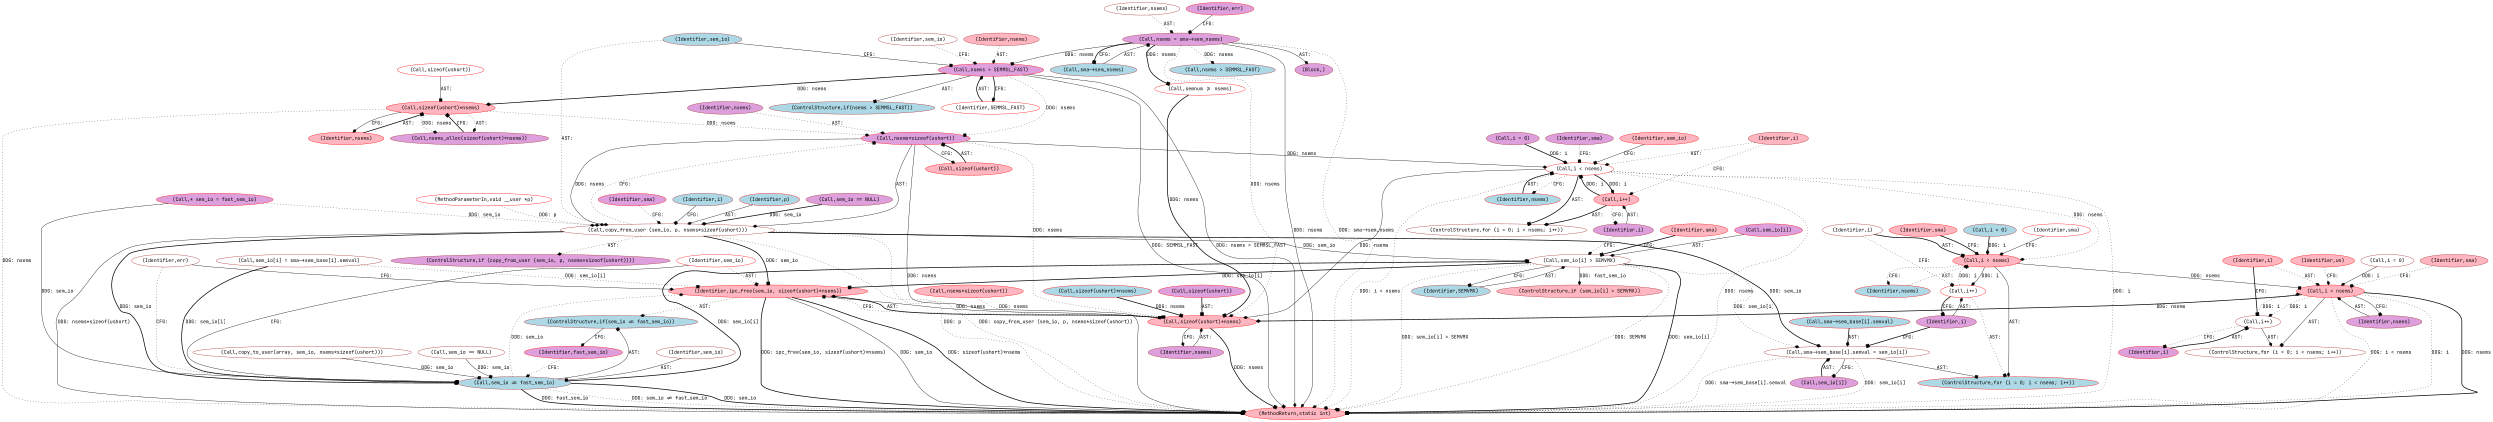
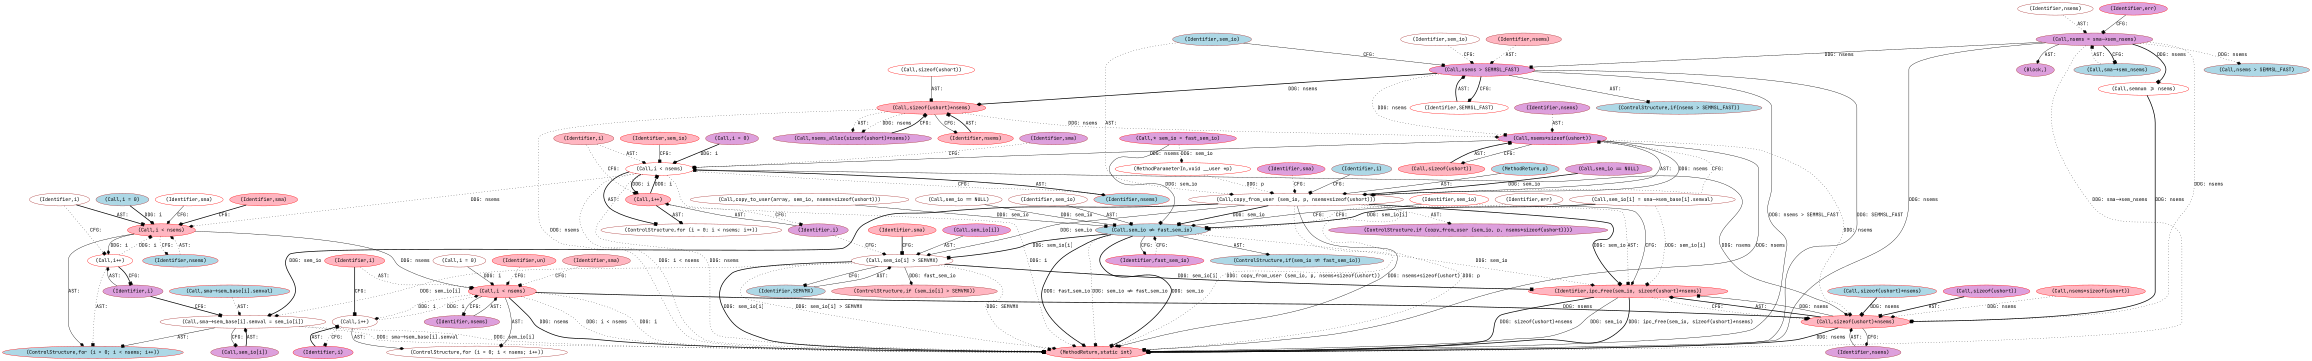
  digraph {
    fontname="JetBrains Mono"
    node [color=brown fillcolor=white fontname="JetBrains Mono" style=filled]
    edge [arrowhead=diamond fontname="JetBrains Mono" style=dotted]
    n1 [color=red fillcolor=plum label="(Call,nsems*sizeof(ushort))"]
    n2 [label="(Call,copy_from_user (sem_io, p, nsems*sizeof(ushort)))"]
    n3 [color=red label="(Call,i < nsems)"]
    n4 [color=red fillcolor=lightpink label="(Call,sizeof(ushort)*nsems)"]
    n5 [color=red fillcolor=lightpink label="(MethodReturn,static int)"]
    n6 [color=red fillcolor=lightpink label="(Call,sizeof(ushort))"]
    n7 [label="(Call,sem_io[i] > SEMVMX)"]
    n8 [label="(Call,sma->sem_base[i].semval = sem_io[i])"]
    n9 [fillcolor=lightblue label="(Call,sem_io != fast_sem_io)"]
    n10 [color=red fillcolor=lightpink label="(Identifier,ipc_free(sem_io, sizeof(ushort)*nsems))"]
    n11 [fillcolor=plum label="(ControlStructure,if (copy_from_user (sem_io, p, nsems*sizeof(ushort))))"]
    n12 [color=red fillcolor=lightpink label="(Call,i++)"]
    n13 [color=red fillcolor=lightpink label="(Call,i < nsems)"]
    n14 [color=red fillcolor=lightblue label="(Identifier,nsems)"]
    n15 [label="(ControlStructure,for (i = 0; i < nsems; i++))"]
    n16 [fillcolor=plum label="(Identifier,nsems)"]
    n17 [color=red fillcolor=plum label="(Call,nsems > SEMMSL_FAST)"]
    n18 [color=red fillcolor=lightpink label="(Call,sizeof(ushort)*nsems)"]
    n19 [fillcolor=lightblue label="(ControlStructure,if(nsems > SEMMSL_FAST))"]
    n20 [color=red label="(Identifier,SEMMSL_FAST)"]
    n21 [fillcolor=plum label="(Call,nsems_alloc(sizeof(ushort)*nsems))"]
    n22 [color=red fillcolor=lightpink label="(Identifier,nsems)"]
    n23 [fillcolor=plum label="(Call,nsems = sma->sem_nsems)"]
    n24 [color=red label="(Call,semnum >= nsems)"]
    n25 [fillcolor=lightblue label="(Call,nsems > SEMMSL_FAST)"]
    n26 [fillcolor=lightblue label="(Call,sma->sem_nsems)"]
    n27 [fillcolor=plum label="(Block,)"]
    n28 [fillcolor=lightblue label="(Identifier,SEMVMX)"]
    n29 [fillcolor=lightpink label="(ControlStructure,if (sem_io[i] > SEMVMX))"]
    n30 [fillcolor=plum label="(Call,sem_io[i])"]
    n31 [color=red fillcolor=lightblue label="(ControlStructure,for (i = 0; i < nsems; i++))"]
    n32 [fillcolor=lightblue label="(ControlStructure,if(sem_io != fast_sem_io))"]
    n33 [color=red fillcolor=plum label="(Identifier,fast_sem_io)"]
    n34 [fillcolor=plum label="(Identifier,i)"]
    n35 [color=red label="(Call,i++)"]
    n36 [color=red fillcolor=lightpink label="(Call,i < nsems)"]
    n37 [color=red fillcolor=lightblue label="(Identifier,nsems)"]
    n38 [fillcolor=plum label="(Identifier,i)"]
    n39 [label="(Call,i++)"]
    n40 [label="(ControlStructure,for (i = 0; i < nsems; i++))"]
    n41 [fillcolor=plum label="(Identifier,nsems)"]
    n42 [color=red fillcolor=plum label="(Identifier,i)"]
    n43 [color=red fillcolor=lightpink label="(Identifier,un)"]
    n44 [label="(Identifier,nsems)"]
    n45 [color=red fillcolor=plum label="(Identifier,sma)"]
    n46 [fillcolor=lightpink label="(Identifier,nsems)"]
    n47 [fillcolor=lightblue label="(Identifier,i)"]
    n48 [fillcolor=lightblue label="(Identifier,sem_io)"]
    n49 [label="(Call,sem_io == NULL)"]
    n50 [label="(Identifier,err)"]
    n51 [label="(Identifier,sem_io)"]
    n52 [color=red fillcolor=lightblue label="(Call,sizeof(ushort)*nsems)"]
-   n53 [color=red fillcolor=lightblue label="(Identifier,p)"]
+   n53 [color=red fillcolor=lightblue label="(MethodReturn,p)"]
    n54 [color=red fillcolor=plum label="(Call,* sem_io = fast_sem_io)"]
    n55 [color=red label="(Identifier,sem_io)"]
    n56 [color=red fillcolor=plum label="(Identifier,err)"]
    n57 [color=red fillcolor=plum label="(Call,sizeof(ushort))"]
    n58 [color=red fillcolor=lightpink label="(Call,nsems*sizeof(ushort))"]
    n59 [fillcolor=lightpink label="(Identifier,sma)"]
    n60 [label="(Identifier,sem_io)"]
    n61 [color=red fillcolor=lightpink label="(Identifier,sma)"]
    n62 [color=red fillcolor=lightpink label="(Identifier,i)"]
    n63 [label="(Identifier,i)"]
    n64 [fillcolor=plum label="(Call,sem_io == NULL)"]
    n65 [label="(Call,sem_io[i] = sma->sem_base[i].semval)"]
    n66 [fillcolor=plum label="(Call,i = 0)"]
    n67 [color=red label="(MethodParameterIn,void __user *p)"]
    n68 [color=red fillcolor=lightpink label="(Identifier,sma)"]
    n69 [fillcolor=lightblue label="(Call,i = 0)"]
    n70 [fillcolor=lightpink label="(Identifier,i)"]
    n71 [fillcolor=plum label="(Identifier,sma)"]
    n72 [color=red label="(Call,sizeof(ushort))"]
    n73 [color=red fillcolor=lightpink label="(Identifier,sem_io)"]
    n74 [label="(Call,i = 0)"]
    n75 [color=red label="(Identifier,sma)"]
    n76 [fillcolor=plum label="(Identifier,nsems)"]
    n77 [color=red fillcolor=plum label="(Call,sem_io[i])"]
    n78 [color=red fillcolor=lightblue label="(Call,sma->sem_base[i].semval)"]
    n79 [label="(Call,copy_to_user(array, sem_io, nsems*sizeof(ushort)))"]
    n1 -> n2 [label="AST: " style=solid]
    n1 -> n2 [label="DDG: nsems" style=solid]
    n1 -> n3 [label="DDG: nsems" style=solid]
    n1 -> n4 [arrowhead=box label="DDG: nsems"]
    n1 -> n5 [arrowhead=box label="DDG: nsems" style=solid]
    n1 -> n6 [label="CFG: " style=solid]
    n2 -> n1 [arrowhead=box label="CFG: "]
    n2 -> n5 [label="DDG: copy_from_user (sem_io, p, nsems*sizeof(ushort))"]
    n2 -> n5 [label="DDG: nsems*sizeof(ushort)" style=solid]
    n2 -> n5 [arrowhead=box label="DDG: p"]
    n2 -> n7 [label="DDG: sem_io" style=solid]
    n2 -> n8 [label="DDG: sem_io" style=bold]
    n2 -> n9 [arrowhead=box label="DDG: sem_io" style=bold]
    n2 -> n10 [arrowhead=box label="DDG: sem_io" style=bold]
    n2 -> n11 [label="AST: "]
    n3 -> n4 [label="DDG: nsems" style=solid]
    n3 -> n5 [arrowhead=box label="DDG: i < nsems"]
    n3 -> n5 [label="DDG: nsems"]
    n3 -> n5 [label="DDG: i"]
    n3 -> n12 [label="DDG: i" style=bold]
    n3 -> n13 [label="DDG: nsems"]
    n3 -> n14 [label="CFG: "]
    n3 -> n15 [arrowhead=box label="AST: " style=bold]
    n4 -> n5 [arrowhead=box label="DDG: nsems" style=bold]
    n4 -> n10 [label="AST: " style=bold]
    n4 -> n10 [arrowhead=box label="DDG: nsems" style=solid]
    n4 -> n16 [label="CFG: " style=solid]
    n6 -> n1 [arrowhead=box label="AST: " style=bold]
    n7 -> n5 [label="DDG: sem_io[i]" style=bold]
    n7 -> n5 [label="DDG: sem_io[i] > SEMVMX"]
    n7 -> n5 [arrowhead=box label="DDG: SEMVMX"]
    n7 -> n8 [label="DDG: sem_io[i]"]
    n7 -> n10 [arrowhead=box label="DDG: sem_io[i]" style=bold]
    n7 -> n28 [arrowhead=box label="CFG: " style=solid]
    n7 -> n29 [label="DDG: fast_sem_io" style=solid]
    n8 -> n5 [arrowhead=box label="DDG: sma->sem_base[i].semval"]
    n8 -> n5 [arrowhead=box label="DDG: sem_io[i]"]
    n8 -> n30 [arrowhead=box label="CFG: " style=solid]
    n8 -> n31 [arrowhead=box label="AST: " style=solid]
    n9 -> n5 [arrowhead=box label="DDG: sem_io != fast_sem_io"]
    n9 -> n5 [arrowhead=box label="DDG: sem_io" style=bold]
    n9 -> n5 [label="DDG: fast_sem_io" style=bold]
    n9 -> n7 [arrowhead=box label="DDG: sem_io[i]" style=bold]
    n9 -> n10 [label="DDG: sem_io"]
-   n9 -> n32 [arrowhead=box label="AST: " style=solid]
-   n32 -> n33 [label="CFG: " style=solid]
+   n9 -> n32 [label="AST: " style=solid]
+   n9 -> n33 [label="CFG: " style=solid]
    n10 -> n4 [arrowhead=box label="CFG: "]
    n10 -> n5 [arrowhead=box label="DDG: sem_io" style=solid]
    n10 -> n5 [label="DDG: ipc_free(sem_io, sizeof(ushort)*nsems)" style=bold]
    n10 -> n5 [arrowhead=box label="DDG: sizeof(ushort)*nsems" style=bold]
-   n10 -> n32 [label="AST: "]
    n12 -> n3 [arrowhead=box label="DDG: i" style=bold]
    n12 -> n15 [label="AST: " style=bold]
    n12 -> n34 [arrowhead=box label="CFG: "]
    n13 -> n31 [label="AST: " style=solid]
    n13 -> n35 [label="DDG: i" style=solid]
    n13 -> n36 [arrowhead=box label="DDG: nsems" style=solid]
    n13 -> n37 [label="CFG: "]
    n14 -> n3 [arrowhead=box label="AST: " style=bold]
    n16 -> n4 [label="AST: " style=solid]
    n17 -> n1 [arrowhead=box label="DDG: nsems"]
    n17 -> n5 [arrowhead=box label="DDG: SEMMSL_FAST" style=solid]
    n17 -> n5 [label="DDG: nsems > SEMMSL_FAST" style=solid]
    n17 -> n18 [label="DDG: nsems" style=bold]
    n17 -> n19 [arrowhead=box label="AST: " style=solid]
    n17 -> n20 [label="CFG: " style=bold]
    n18 -> n1 [label="DDG: nsems"]
    n18 -> n5 [label="DDG: nsems"]
    n18 -> n21 [label="AST: "]
    n18 -> n21 [label="DDG: nsems"]
    n18 -> n22 [label="CFG: " style=solid]
    n20 -> n17 [label="AST: " style=bold]
    n21 -> n18 [arrowhead=box label="CFG: " style=bold]
    n22 -> n18 [arrowhead=box label="AST: " style=bold]
    n23 -> n4 [label="DDG: nsems"]
    n23 -> n5 [label="DDG: sma->sem_nsems"]
    n23 -> n5 [label="DDG: nsems" style=solid]
    n23 -> n17 [arrowhead=box label="DDG: nsems" style=solid]
    n23 -> n24 [arrowhead=box label="DDG: nsems" style=bold]
    n23 -> n25 [label="DDG: nsems"]
    n23 -> n26 [arrowhead=box label="CFG: " style=bold]
    n23 -> n27 [label="AST: " style=solid]
    n24 -> n4 [arrowhead=box label="DDG: nsems" style=bold]
-   n26 -> n23 [arrowhead=box label="AST: " style=solid]
+   n26 -> n23 [arrowhead=box label="AST: "]
    n28 -> n7 [label="AST: " style=solid]
    n30 -> n8 [label="AST: " style=bold]
    n33 -> n9 [label="CFG: "]
    n34 -> n7 [label="CFG: "]
    n34 -> n12 [label="AST: " style=solid]
    n35 -> n13 [arrowhead=box label="DDG: i"]
    n35 -> n31 [arrowhead=box label="AST: "]
    n35 -> n38 [arrowhead=box label="CFG: " style=bold]
    n36 -> n4 [label="DDG: nsems" style=bold]
    n36 -> n5 [arrowhead=box label="DDG: i < nsems"]
    n36 -> n5 [arrowhead=box label="DDG: i"]
    n36 -> n5 [arrowhead=box label="DDG: nsems" style=bold]
    n36 -> n39 [label="DDG: i"]
    n36 -> n40 [arrowhead=box label="AST: " style=solid]
    n36 -> n41 [arrowhead=box label="CFG: " style=solid]
    n37 -> n13 [label="AST: "]
    n38 -> n8 [arrowhead=box label="CFG: " style=bold]
    n38 -> n35 [label="AST: " style=solid]
    n39 -> n36 [label="DDG: i"]
    n39 -> n40 [label="AST: " style=solid]
    n39 -> n42 [arrowhead=box label="CFG: "]
    n41 -> n36 [label="AST: " style=solid]
    n42 -> n39 [arrowhead=box label="AST: " style=bold]
    n43 -> n36 [label="CFG: "]
    n44 -> n23 [label="AST: "]
    n45 -> n2 [label="CFG: "]
    n46 -> n17 [label="AST: "]
    n47 -> n2 [arrowhead=box label="CFG: " style=solid]
    n48 -> n2 [label="AST: "]
    n48 -> n17 [arrowhead=box label="CFG: " style=solid]
    n49 -> n9 [arrowhead=box label="DDG: sem_io" style=solid]
    n50 -> n9 [arrowhead=box label="CFG: "]
    n50 -> n10 [label="CFG: " style=solid]
    n51 -> n17 [label="CFG: "]
    n52 -> n4 [arrowhead=box label="DDG: nsems" style=bold]
    n53 -> n2 [label="AST: " style=solid]
-   n54 -> n2 [label="DDG: sem_io"]
+   n54 -> n67 [label="DDG: sem_io"]
    n54 -> n9 [arrowhead=box label="DDG: sem_io" style=solid]
    n55 -> n9 [label="CFG: " style=solid]
    n55 -> n10 [arrowhead=box label="AST: "]
    n56 -> n23 [arrowhead=box label="CFG: " style=solid]
    n57 -> n4 [arrowhead=box label="AST: " style=bold]
    n58 -> n4 [label="DDG: nsems"]
    n59 -> n36 [arrowhead=box label="CFG: "]
    n60 -> n9 [arrowhead=box label="AST: " style=solid]
    n61 -> n7 [arrowhead=box label="CFG: " style=bold]
    n62 -> n36 [label="AST: "]
    n62 -> n39 [arrowhead=box label="CFG: " style=bold]
    n63 -> n13 [arrowhead=box label="AST: " style=bold]
    n63 -> n35 [arrowhead=box label="CFG: "]
    n64 -> n2 [label="DDG: sem_io" style=bold]
    n65 -> n9 [arrowhead=box label="DDG: sem_io[i]" style=bold]
    n65 -> n10 [arrowhead=box label="DDG: sem_io[i]"]
    n66 -> n3 [label="DDG: i" style=bold]
    n67 -> n2 [label="DDG: p"]
    n68 -> n13 [label="CFG: " style=bold]
    n69 -> n13 [label="DDG: i" style=bold]
    n70 -> n3 [label="AST: "]
    n70 -> n12 [label="CFG: "]
    n71 -> n3 [arrowhead=box label="CFG: "]
    n72 -> n18 [arrowhead=box label="AST: " style=solid]
    n73 -> n3 [arrowhead=box label="CFG: " style=solid]
    n74 -> n36 [label="DDG: i" style=solid]
    n75 -> n13 [label="CFG: " style=solid]
    n76 -> n1 [label="AST: "]
    n77 -> n7 [label="AST: " style=solid]
-   n78 -> n8 [label="AST: " style=bold]
+   n78 -> n8 [label="AST: "]
    n79 -> n9 [arrowhead=box label="DDG: sem_io" style=solid]
  }
